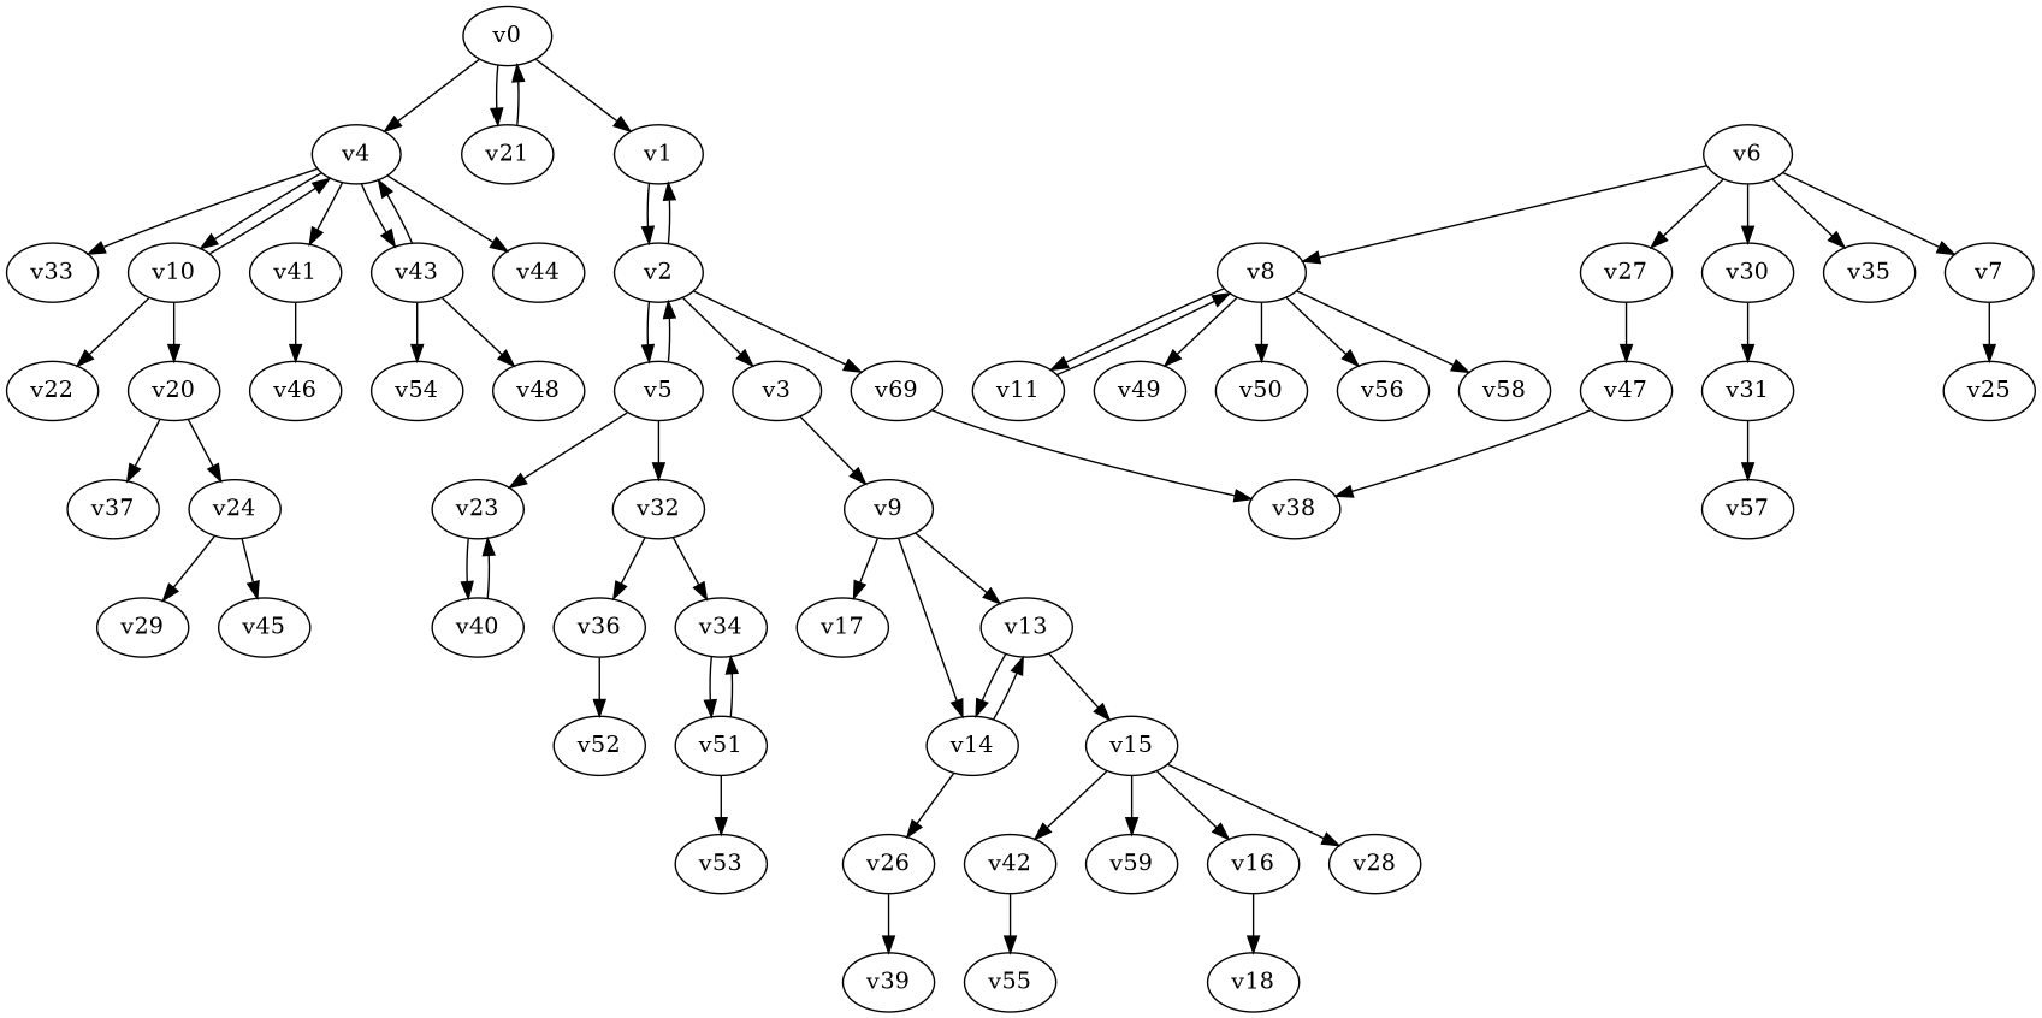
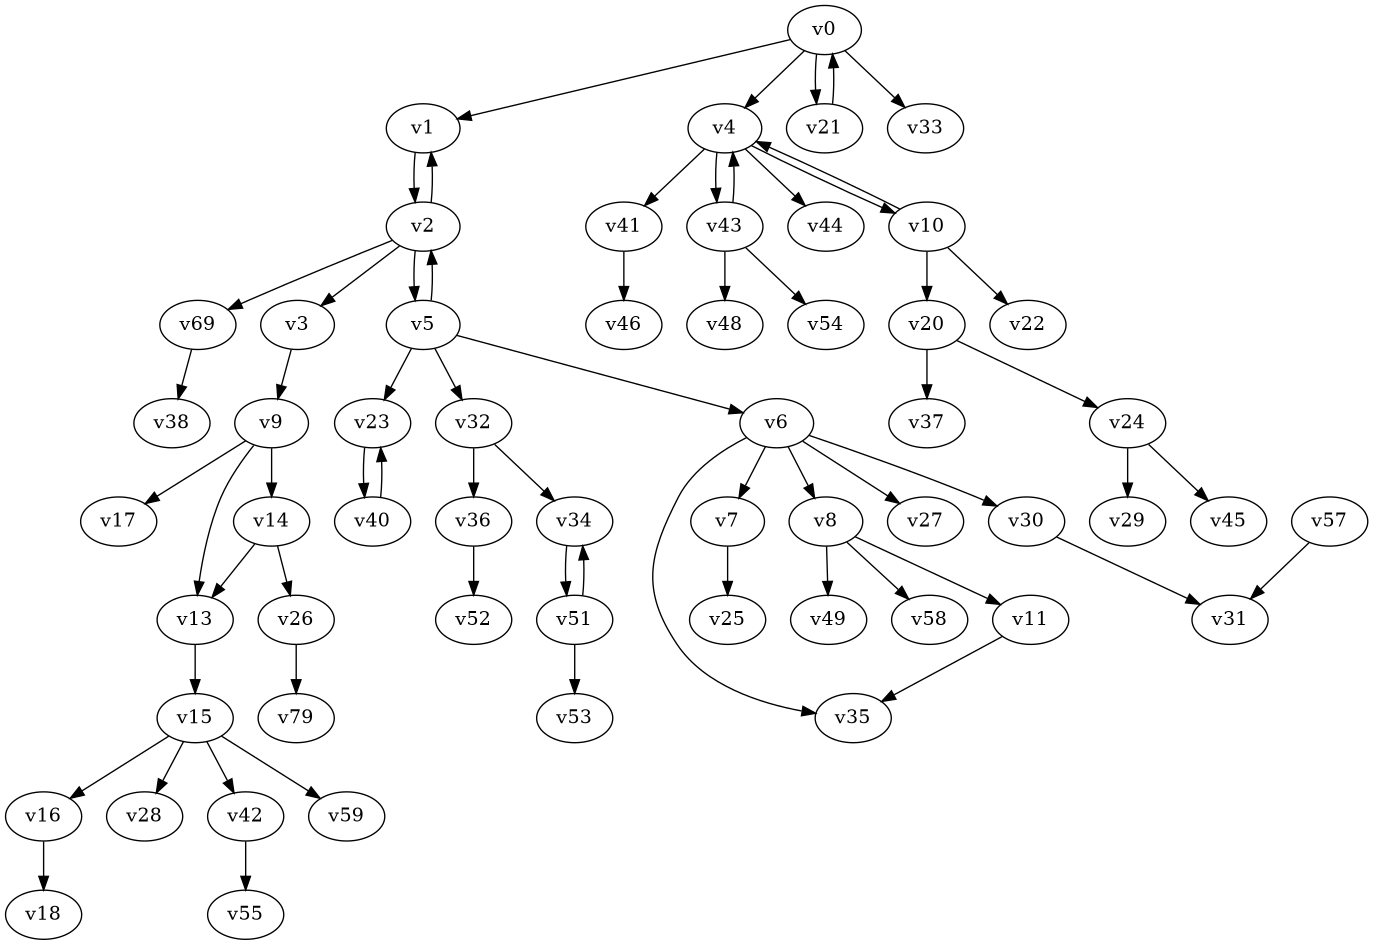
  digraph {
    fontname="DejaVu Serif"
    node [fontname="DejaVu Serif" player=1 weight=8]
    edge [fontname="DejaVu Serif"]
    v0 [player=0 weight=16]
    v1 [weight=15]
    v4 [player=0 weight=7]
    v21 [weight=6]
    v33
    v2 [player=0 weight=9]
    v10 [player=0 weight=7]
    v41 [weight=3]
    v43
    v44 [player=0 weight=5]
    v3
    v5
    n13 [label=v69 weight=12]
    v9 [weight=12]
    v6 [player=0 weight=14]
    v23 [weight=4]
    v32 [player=0 weight=14]
    v38 [player=0 weight=3]
    v13 [weight=14]
    v14 [player=0 weight=10]
    v17 [weight=13]
    v20 [player=0 weight=-1]
    v22 [player=0 weight=3]
    v46 [player=0 weight=4]
    v48 [player=0 weight=13]
    v54 [player=0 weight=0]
    v7 [weight=11]
    v8 [player=0 weight=1]
    v27 [weight=0]
    v30 [player=0 weight=14]
    v35 [weight=13]
    v40 [player=0 weight=9]
    v34 [player=0 weight=15]
    v36 [player=0 weight=10]
    v25 [weight=10]
    v11 [weight=5]
    v49 [weight=2]
-   v50 [player=0 weight=11]
-   v56 [player=0 weight=15]
    v58 [player=0 weight=10]
-   v47 [weight=13]
    v31 [weight=9]
    v15 [weight=2]
    v26 [player=0 weight=3]
    v24 [player=0 weight=7]
    v37 [weight=-1]
    v16 [player=0 weight=0]
    v28 [player=0 weight=15]
    v42 [player=0 weight=9]
    v59 [weight=2]
-   v39 [weight=7]
+   v39 [weight=7 label=v79]
    v18 [player=0 weight=1]
    v55 [weight=5]
    v29 [weight=-3]
    v45 [weight=9]
    v57 [weight=10]
    v51 [weight=14]
    v52 [player=0 weight=5]
    v53
    v0 -> v1
    v0 -> v4
    v0 -> v21
-   v4 -> v33
+   v0 -> v33
    v1 -> v2
    v4 -> v10
    v4 -> v41
    v4 -> v43
    v4 -> v44
    v21 -> v0
    v2 -> v1
    v2 -> v3
    v2 -> v5
    v2 -> n13
    v10 -> v4
    v10 -> v20
    v10 -> v22
    v41 -> v46
    v43 -> v4
    v43 -> v48
    v43 -> v54
    v3 -> v9
    v5 -> v2
+   v5 -> v6
    v5 -> v23
    v5 -> v32
    n13 -> v38
    v9 -> v13
    v9 -> v14
    v9 -> v17
    v6 -> v7
    v6 -> v8
    v6 -> v27
    v6 -> v30
    v6 -> v35
    v23 -> v40
    v32 -> v34
    v32 -> v36
-   v13 -> v14
    v13 -> v15
    v14 -> v13
    v14 -> v26
    v20 -> v24
    v20 -> v37
    v7 -> v25
    v8 -> v11
    v8 -> v49
-   v8 -> v50
-   v8 -> v56
    v8 -> v58
-   v27 -> v47
    v30 -> v31
    v40 -> v23
    v34 -> v51
    v36 -> v52
-   v11 -> v8
-   v47 -> v38
-   v31 -> v57
+   v11 -> v35
+   v57 -> v31
    v15 -> v16
    v15 -> v28
    v15 -> v42
    v15 -> v59
    v26 -> v39
    v24 -> v29
    v24 -> v45
    v16 -> v18
    v42 -> v55
    v51 -> v34
    v51 -> v53
  }
